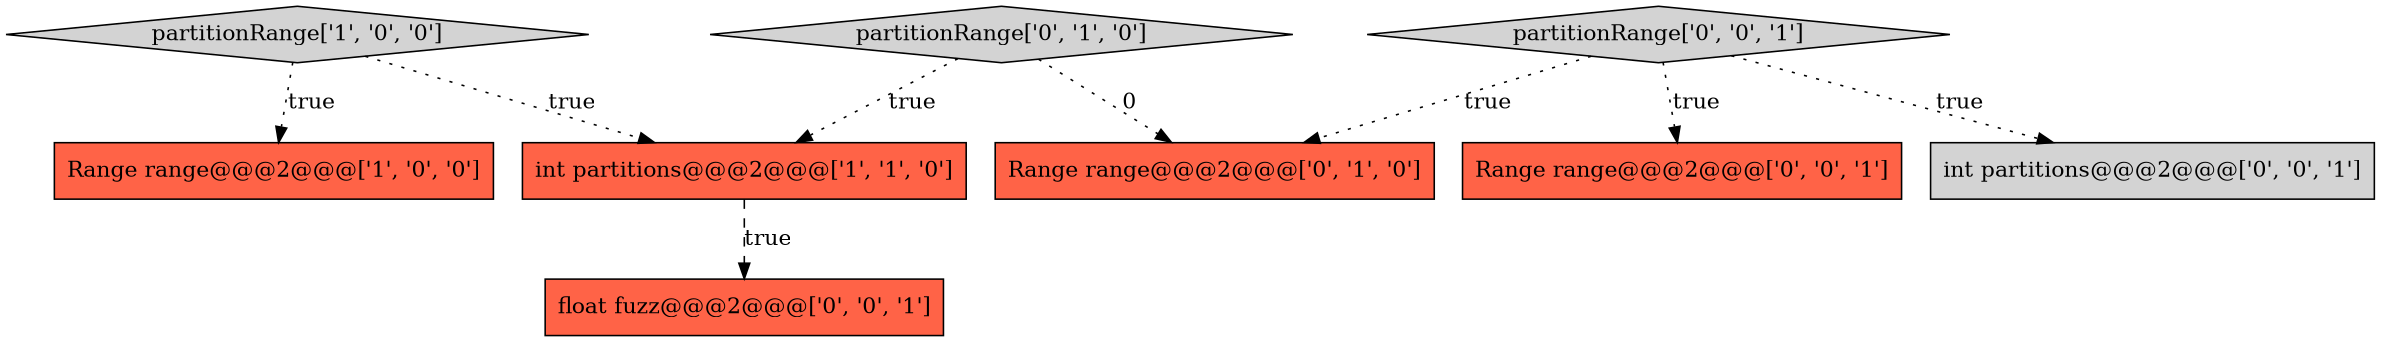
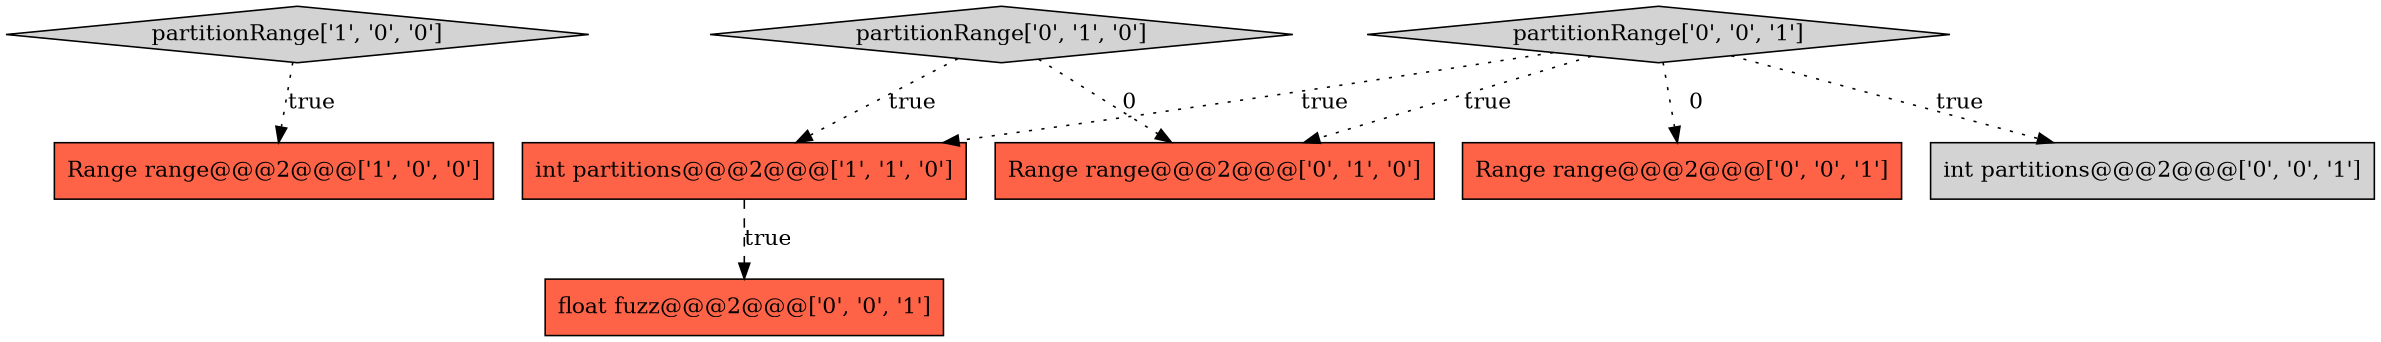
  digraph {
    node [fillcolor=tomato shape=box style=filled]
    edge [style=dotted]
    n1 [fillcolor=lightgray label="partitionRange['0', '1', '0']" shape=diamond]
    n2 [label="Range range@@@2@@@['0', '1', '0']"]
    n3 [label="int partitions@@@2@@@['1', '1', '0']"]
    n4 [label="float fuzz@@@2@@@['0', '0', '1']"]
    n5 [label="Range range@@@2@@@['1', '0', '0']"]
    n6 [fillcolor=lightgray label="partitionRange['1', '0', '0']" shape=diamond]
    n7 [fillcolor=lightgray label="partitionRange['0', '0', '1']" shape=diamond]
    n8 [label="Range range@@@2@@@['0', '0', '1']"]
    n9 [fillcolor=lightgray label="int partitions@@@2@@@['0', '0', '1']"]
    n1 -> n2 [label=0]
    n1 -> n3 [label=true]
    n3 -> n4 [label=true style=dashed]
-   n6 -> n3 [label=true]
+   n7 -> n3 [label=true]
    n6 -> n5 [label=true]
    n7 -> n2 [label=true]
-   n7 -> n8 [label=true]
+   n7 -> n8 [label=0]
    n7 -> n9 [label=true]
  }
